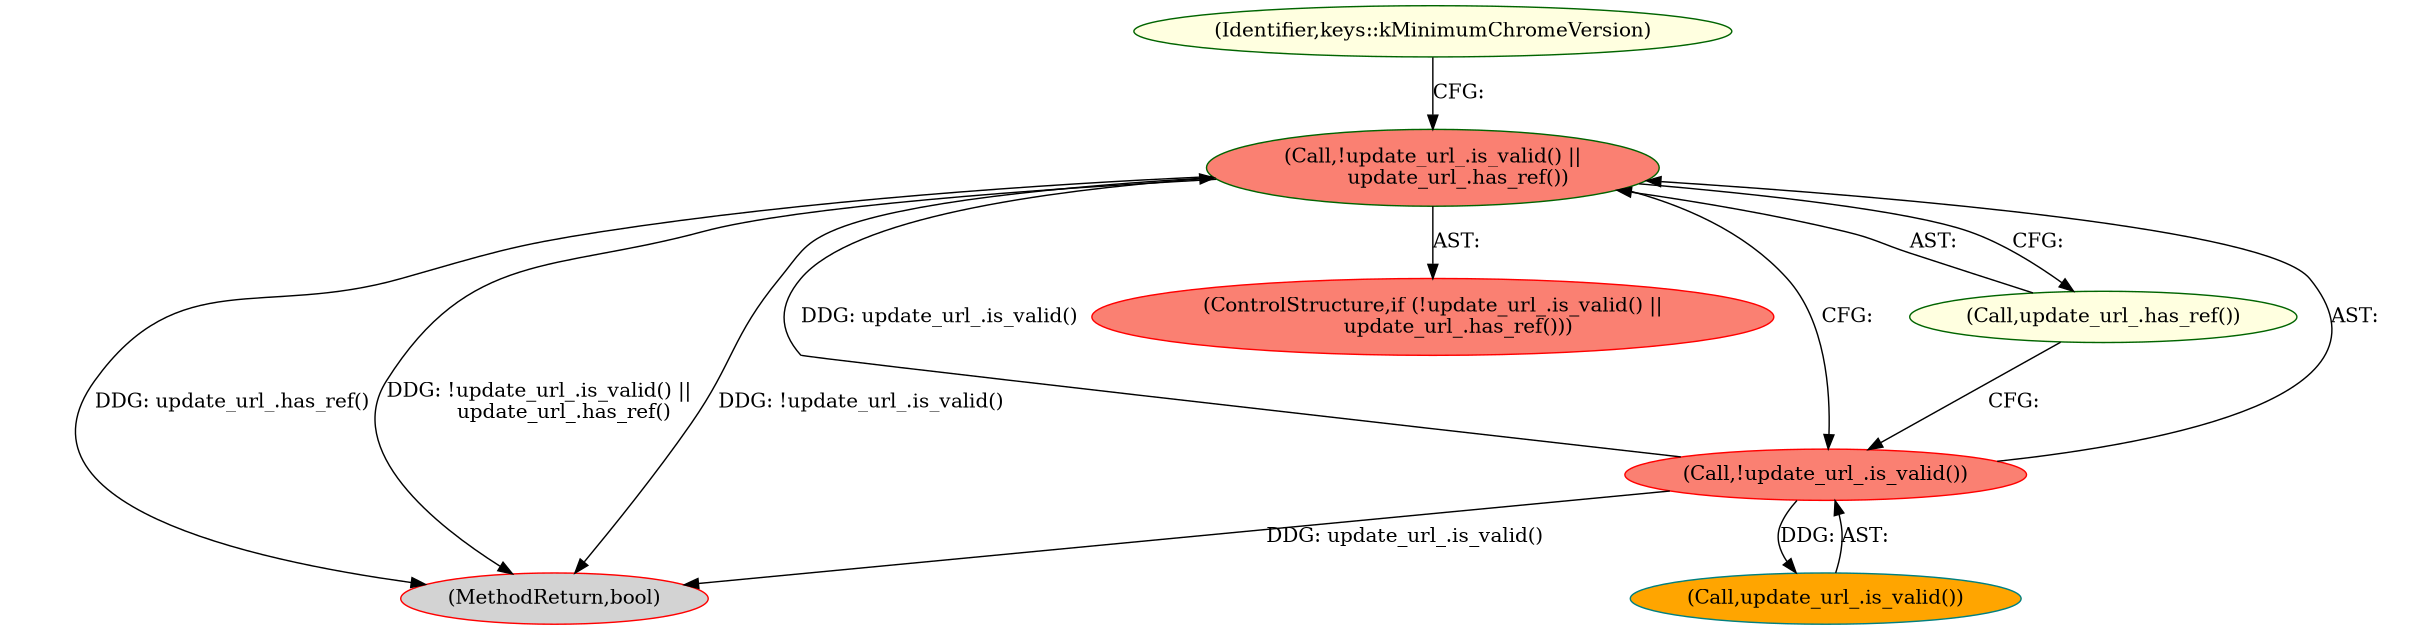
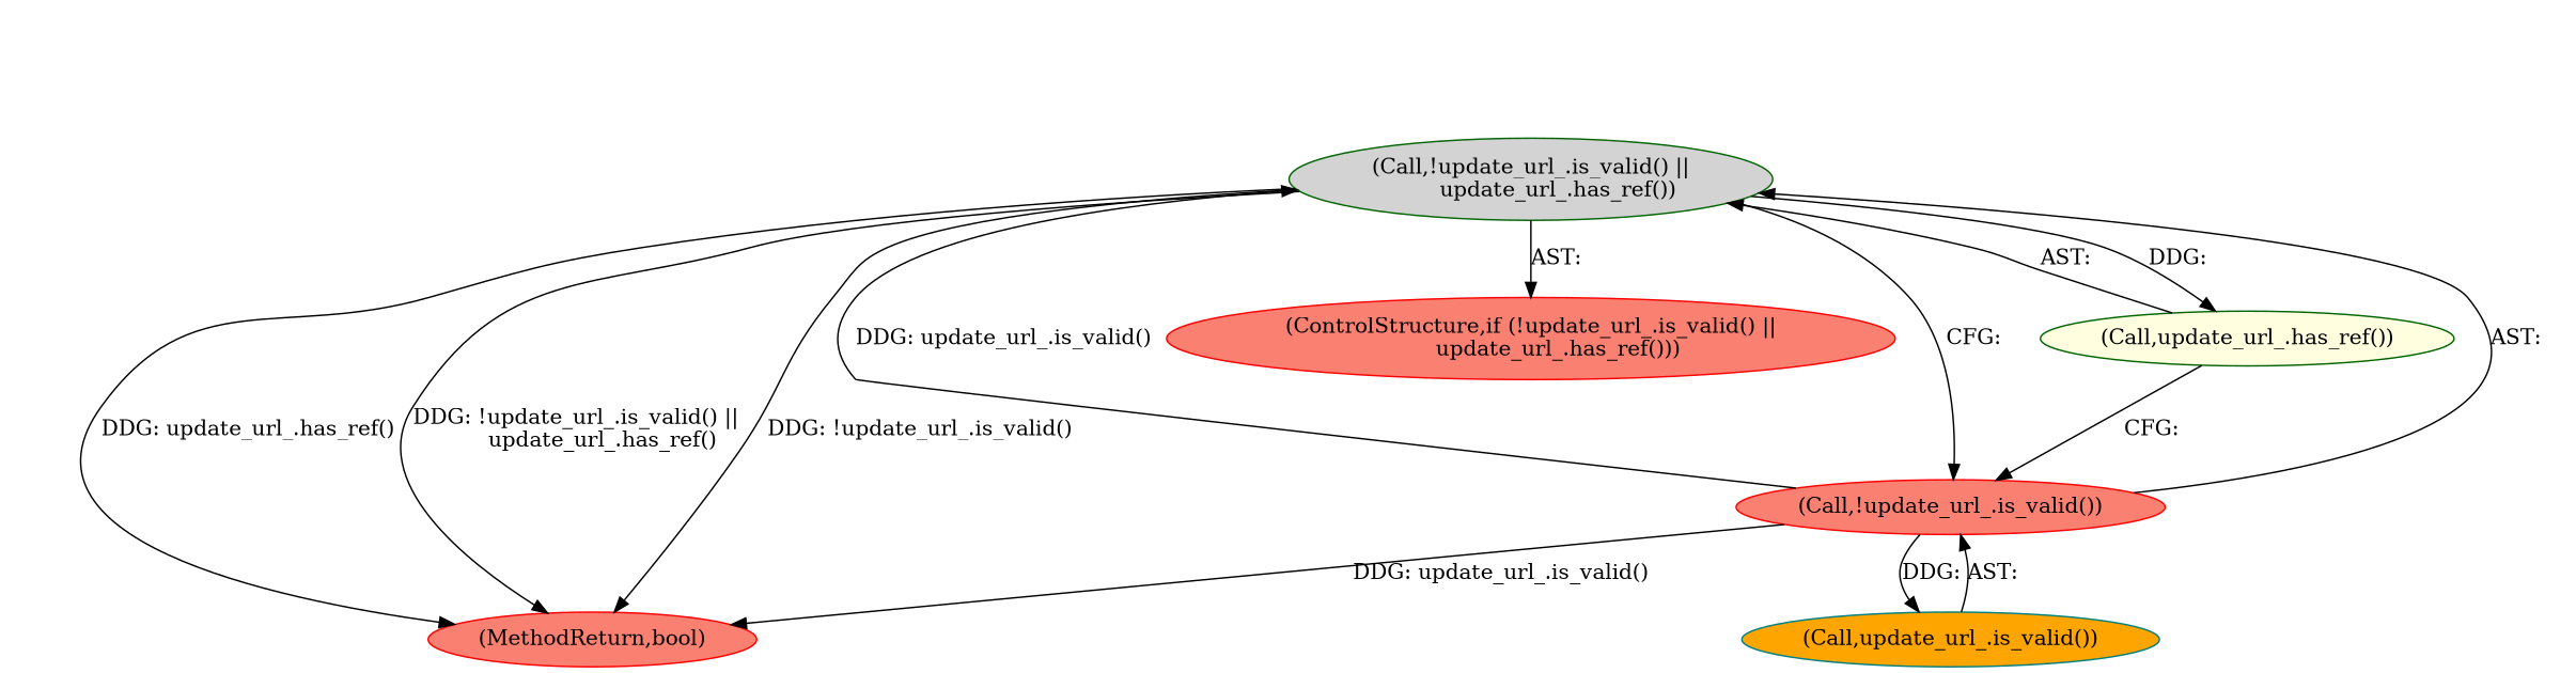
  digraph {
    node [color=darkgreen fillcolor=lightgrey style=filled]
-   n1 [fillcolor=salmon label="(Call,!update_url_.is_valid() ||\n        update_url_.has_ref())"]
+   n1 [label="(Call,!update_url_.is_valid() ||\n        update_url_.has_ref())"]
    n2 [color=red fillcolor=salmon label="(Call,!update_url_.is_valid())"]
-   n3 [color=red label="(MethodReturn,bool)"]
+   n3 [color=red fillcolor=salmon label="(MethodReturn,bool)"]
    n4 [color=red fillcolor=salmon label="(ControlStructure,if (!update_url_.is_valid() ||\n        update_url_.has_ref()))"]
    n5 [fillcolor=lightyellow label="(Call,update_url_.has_ref())"]
    n6 [color=teal fillcolor=orange label="(Call,update_url_.is_valid())"]
-   n7 [fillcolor=lightyellow label="(Identifier,keys::kMinimumChromeVersion)"]
    n1 -> n2 [label="CFG: "]
    n1 -> n3 [label="DDG: !update_url_.is_valid() ||\n        update_url_.has_ref()"]
    n1 -> n3 [label="DDG: !update_url_.is_valid()"]
    n1 -> n3 [label="DDG: update_url_.has_ref()"]
    n1 -> n4 [label="AST: "]
-   n1 -> n5 [label="CFG: "]
+   n1 -> n5 [label="DDG: "]
    n2 -> n1 [label="AST: "]
    n2 -> n1 [label="DDG: update_url_.is_valid()"]
    n2 -> n3 [label="DDG: update_url_.is_valid()"]
    n2 -> n6 [label="DDG: "]
    n5 -> n1 [label="AST: "]
    n5 -> n2 [label="CFG: "]
    n6 -> n2 [label="AST: "]
-   n7 -> n1 [label="CFG: "]
  }
